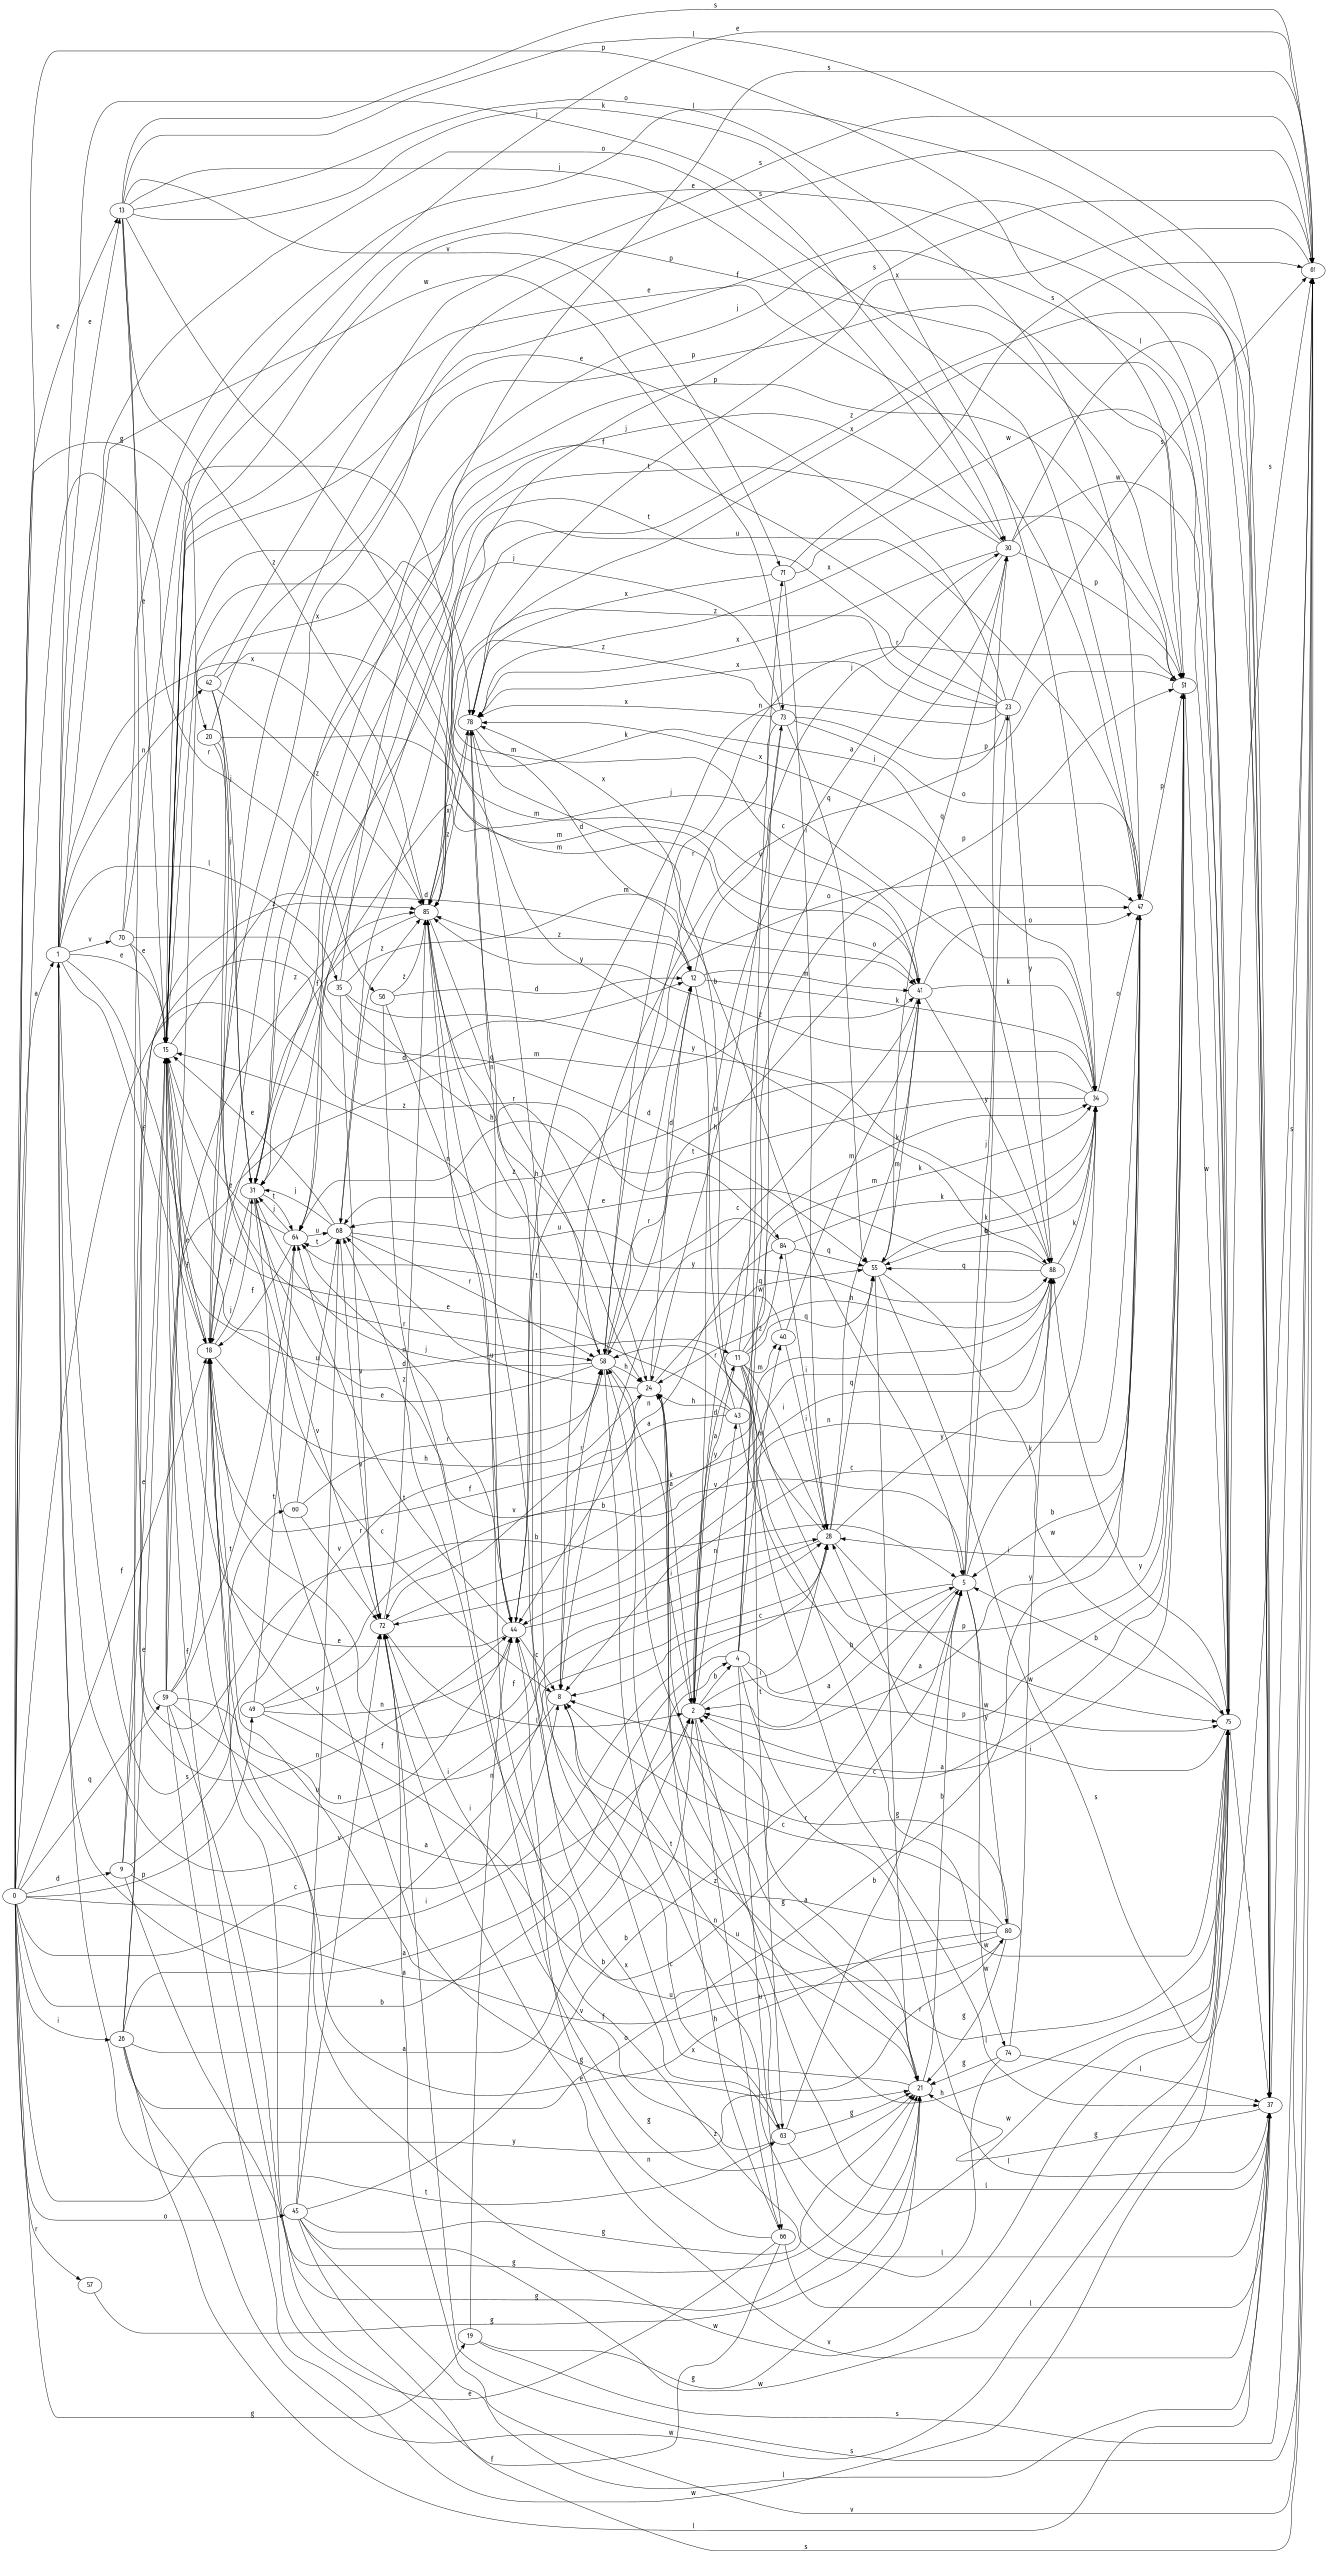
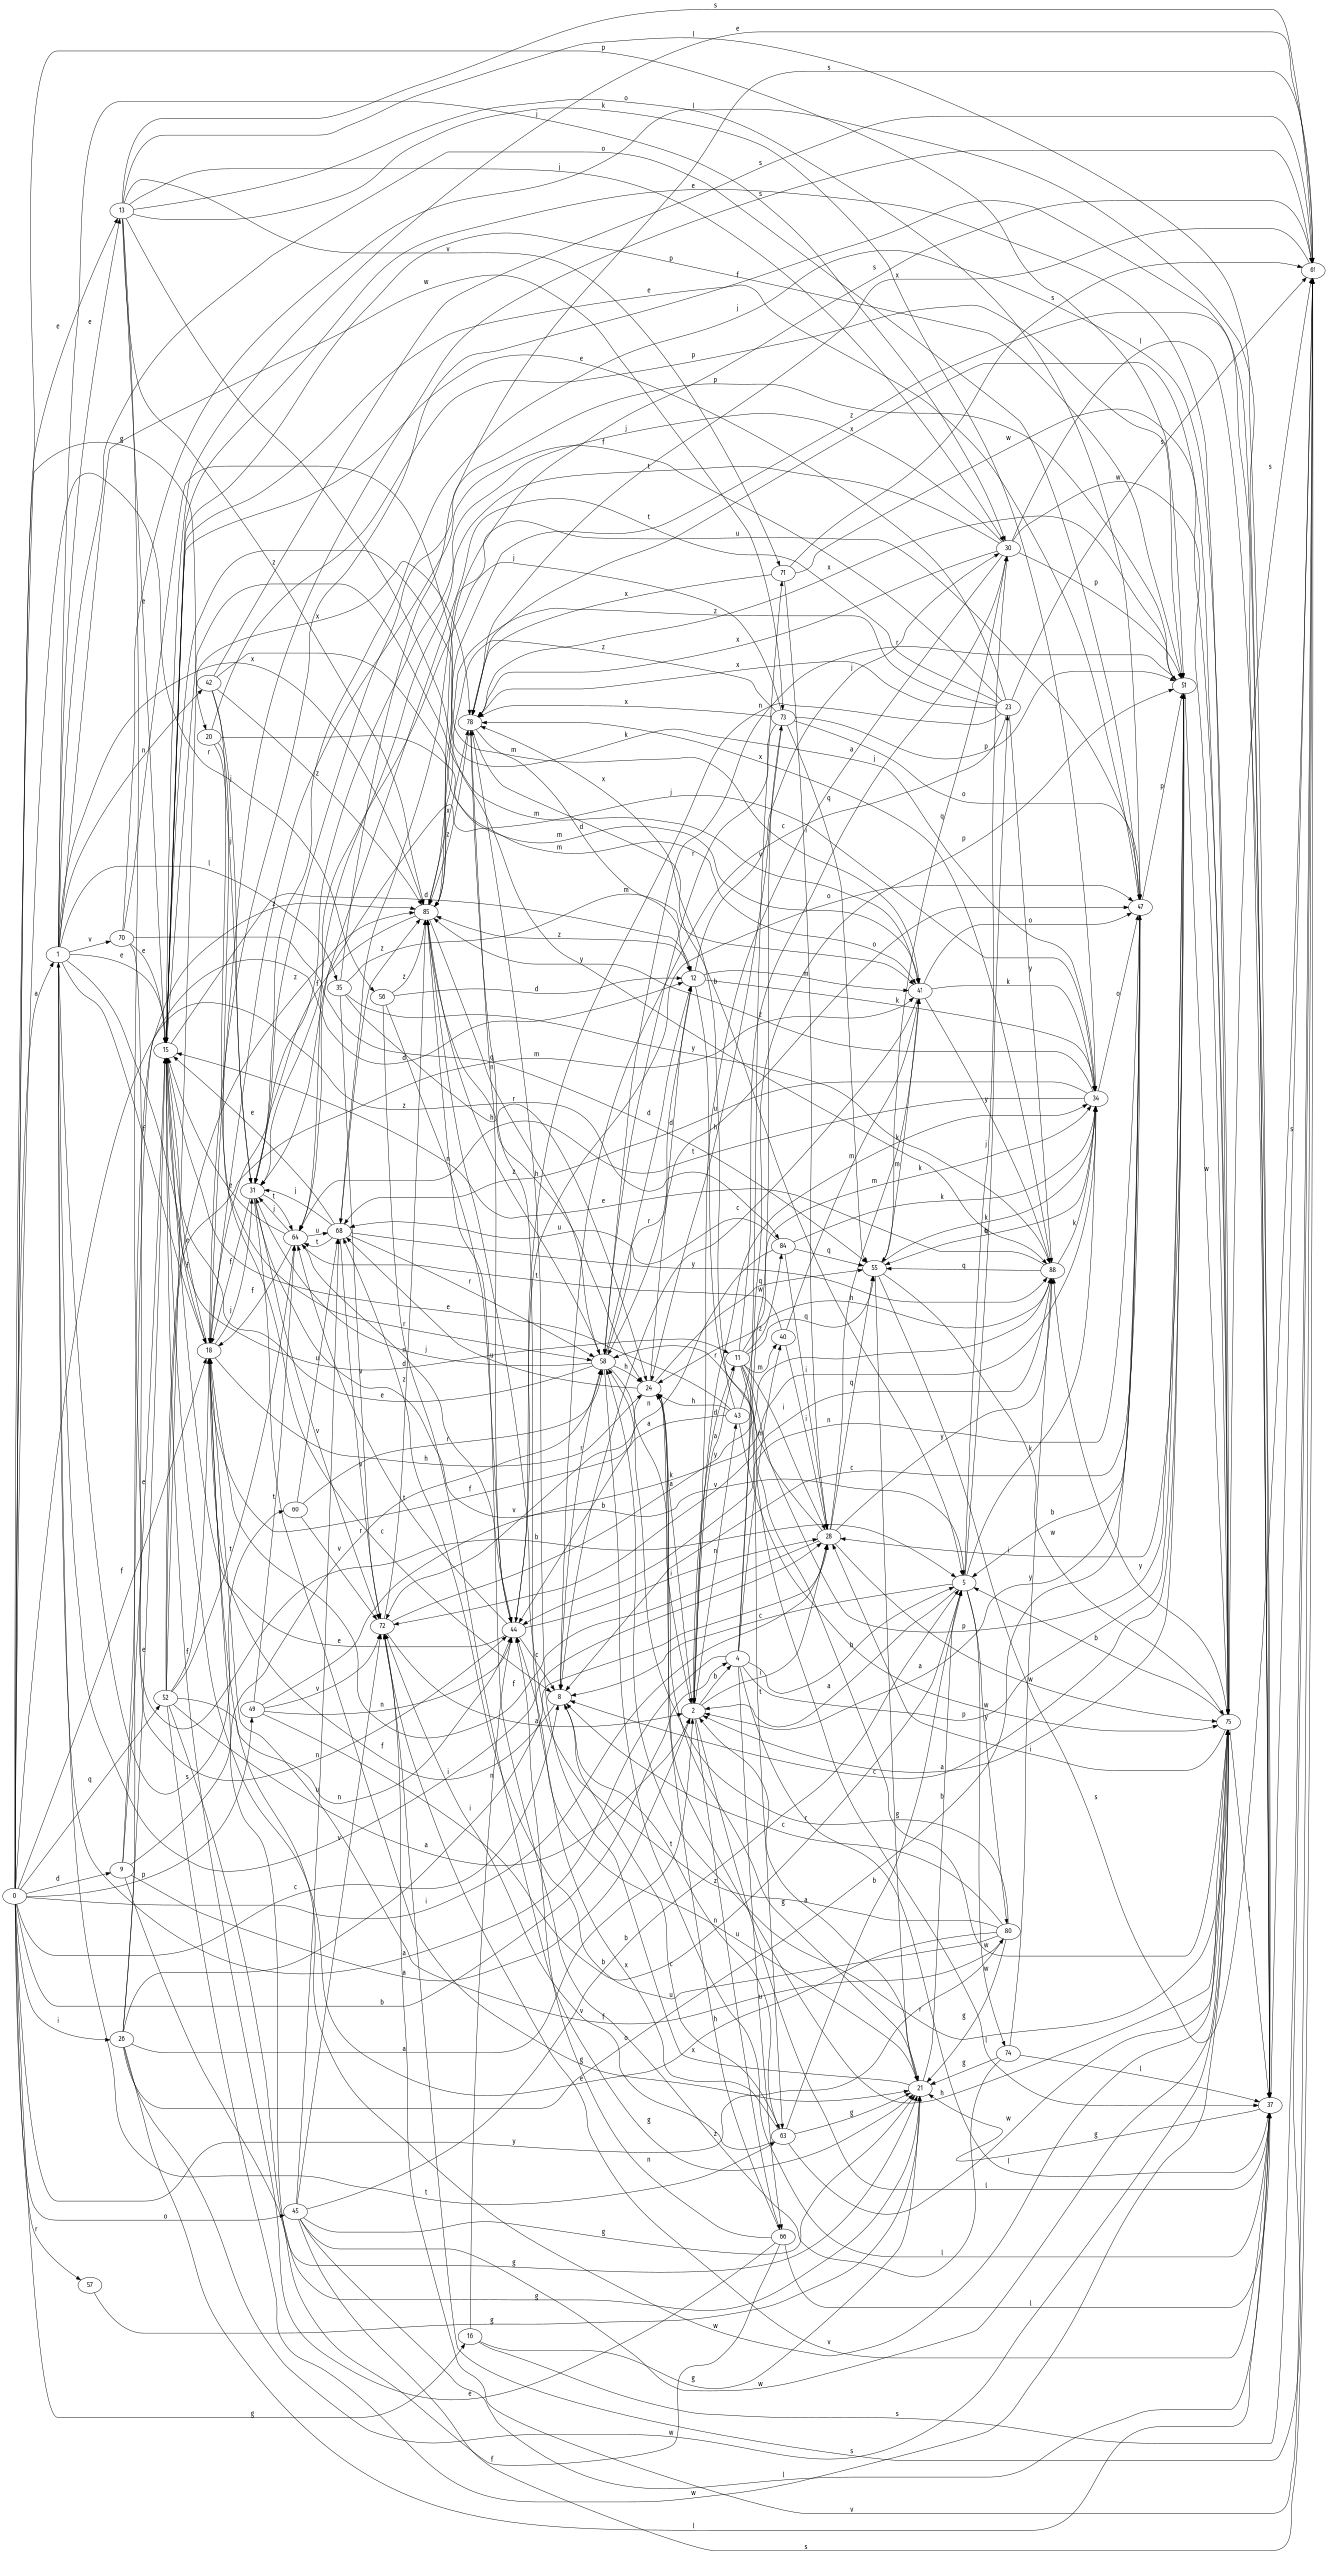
  strict digraph {
    fontname="Fira Sans"
    rankdir=LR
    node [fontname="Fira Sans"]
    edge [fontname="Fira Sans"]
    0
    1
    4
    8
    9
    13
    18
-   19
+   19 [label=16]
    20
    26
    28
    45
    49
    51
-   52 [label=59]
+   52
    56
    57
    80
    84
    11
    15
    30
    35
    42
    47
    60
    63
    70
    73
    85
    37
    66
    5
    40
    71
    58
    2
    12
    21
    34
    61
    n42 [label=88]
    75
    24
    31
    44
    41
    55
    68
    72
    64
    78
    43
    23
    74
    0 -> 1 [label=a]
    0 -> 4 [label=b]
    0 -> 8 [label=c]
    0 -> 9 [label=d]
    0 -> 13 [label=e]
    0 -> 18 [label=f]
    0 -> 19 [label=g]
    0 -> 20 [label=g]
    0 -> 26 [label=i]
    0 -> 28 [label=i]
    0 -> 45 [label=o]
    0 -> 49 [label=p]
    0 -> 51 [label=p]
    0 -> 52 [label=q]
    0 -> 56 [label=r]
    0 -> 57 [label=r]
    0 -> 80 [label=y]
    0 -> 84 [label=z]
    1 -> 13 [label=e]
    1 -> 18 [label=f]
    1 -> 28 [label=i]
    1 -> 11 [label=d]
    1 -> 15 [label=e]
    1 -> 30 [label=j]
    1 -> 35 [label=l]
    1 -> 42 [label=n]
    1 -> 47 [label=o]
    1 -> 60 [label=s]
    1 -> 63 [label=t]
    1 -> 70 [label=v]
    1 -> 73 [label=w]
    1 -> 85 [label=x]
    4 -> 1 [label=a]
    4 -> 51 [label=p]
    4 -> 73 [label=w]
    4 -> 37 [label=l]
    4 -> 66 [label=u]
    4 -> 5 [label=b]
    4 -> 40 [label=m]
    4 -> 71 [label=v]
    8 -> 18 [label=f]
    8 -> 63 [label=t]
    8 -> 58 [label=r]
    9 -> 15 [label=e]
    9 -> 58 [label=r]
    9 -> 2 [label=a]
    9 -> 12 [label=d]
    9 -> 21 [label=g]
    13 -> 15 [label=e]
    13 -> 30 [label=j]
    13 -> 47 [label=o]
    13 -> 85 [label=z]
    13 -> 37 [label=l]
    13 -> 5 [label=b]
    13 -> 71 [label=v]
    13 -> 34 [label=k]
    13 -> 61 [label=s]
    13 -> n42 [label=y]
    18 -> 15 [label=e]
    18 -> 61 [label=s]
    18 -> 75 [label=w]
    18 -> 24 [label=h]
    18 -> 31 [label=j]
    19 -> 21 [label=g]
    19 -> 61 [label=s]
    19 -> 44 [label=n]
    20 -> 51 [label=p]
    20 -> 58 [label=r]
    20 -> 31 [label=j]
    20 -> 41 [label=m]
    26 -> 28 [label=i]
    26 -> 15 [label=e]
    26 -> 47 [label=o]
    26 -> 85 [label=z]
    26 -> 37 [label=l]
    26 -> 2 [label=a]
    26 -> 75 [label=w]
    28 -> 18 [label=f]
    28 -> 58 [label=r]
    28 -> n42 [label=y]
    28 -> 75 [label=w]
    28 -> 41 [label=m]
    28 -> 55 [label=q]
    45 -> 37 [label=l]
    45 -> 5 [label=b]
    45 -> 21 [label=g]
    45 -> 61 [label=s]
    45 -> 75 [label=w]
    45 -> 68 [label=u]
    45 -> 72 [label=v]
    49 -> 5 [label=b]
    49 -> 34 [label=k]
    49 -> 44 [label=n]
    49 -> 72 [label=v]
    49 -> 64 [label=t]
    51 -> 8 [label=c]
    51 -> 28 [label=i]
    51 -> 58 [label=r]
    51 -> 2 [label=a]
    51 -> 75 [label=w]
    51 -> 78 [label=x]
    52 -> 18 [label=f]
    52 -> 85 [label=z]
    52 -> 2 [label=a]
    52 -> 21 [label=g]
    52 -> 75 [label=w]
    52 -> 44 [label=n]
    52 -> 41 [label=m]
    52 -> 64 [label=t]
    52 -> 78 [label=x]
    56 -> 85 [label=z]
    56 -> 12 [label=d]
    56 -> 21 [label=g]
    56 -> 44 [label=n]
    57 -> 21 [label=g]
    80 -> 8 [label=c]
    80 -> 18 [label=f]
    80 -> 15 [label=e]
    80 -> 85 [label=z]
    80 -> 58 [label=r]
    80 -> 21 [label=g]
    80 -> 68 [label=u]
    84 -> 28 [label=i]
    84 -> 34 [label=k]
    84 -> 44 [label=n]
    84 -> 55 [label=q]
    84 -> 68 [label=u]
    11 -> 28 [label=i]
    11 -> 51 [label=p]
    11 -> 84 [label=z]
    11 -> 30 [label=j]
    11 -> 63 [label=t]
    11 -> 40 [label=m]
    11 -> 2 [label=a]
    11 -> 34 [label=k]
    11 -> 75 [label=w]
    11 -> 55 [label=q]
    15 -> 18 [label=f]
    15 -> 51 [label=p]
    15 -> 12 [label=d]
    15 -> 34 [label=k]
    15 -> 41 [label=m]
    30 -> 51 [label=p]
    30 -> 37 [label=l]
    30 -> 2 [label=a]
    30 -> 75 [label=w]
    30 -> 31 [label=j]
    30 -> 55 [label=q]
    30 -> 64 [label=t]
    30 -> 78 [label=x]
    35 -> 61 [label=s]
    35 -> n42 [label=y]
    35 -> 24 [label=h]
    35 -> 41 [label=m]
    35 -> 72 [label=v]
    42 -> 8 [label=c]
    42 -> 85 [label=z]
    42 -> 61 [label=s]
    42 -> 31 [label=j]
    42 -> 41 [label=m]
    47 -> 8 [label=c]
    47 -> 51 [label=p]
    47 -> 15 [label=e]
    47 -> 5 [label=b]
    47 -> 2 [label=a]
    47 -> 44 [label=n]
    47 -> 68 [label=u]
    60 -> 58 [label=r]
    60 -> 68 [label=u]
    60 -> 72 [label=v]
    63 -> 8 [label=c]
    63 -> 5 [label=b]
    63 -> 21 [label=g]
    63 -> 75 [label=w]
    63 -> 72 [label=v]
    63 -> 78 [label=x]
    70 -> 15 [label=e]
    70 -> 37 [label=l]
    70 -> 44 [label=n]
    70 -> 41 [label=m]
    70 -> 55 [label=q]
    73 -> 51 [label=p]
    73 -> 47 [label=o]
    73 -> 85 [label=z]
    73 -> 58 [label=r]
    73 -> 24 [label=h]
    73 -> 31 [label=j]
    73 -> 55 [label=q]
    73 -> 78 [label=x]
    85 -> 18 [label=f]
    85 -> 58 [label=r]
    85 -> 61 [label=s]
    85 -> 24 [label=h]
    85 -> 78 [label=x]
    37 -> 18 [label=f]
    37 -> 85 [label=z]
    37 -> 21 [label=g]
    37 -> 61 [label=s]
    37 -> 72 [label=v]
    66 -> 18 [label=f]
    66 -> 15 [label=e]
    66 -> 37 [label=l]
    66 -> 24 [label=h]
    66 -> 44 [label=n]
    5 -> 8 [label=c]
    5 -> 80 [label=y]
    5 -> 30 [label=j]
    5 -> 2 [label=a]
    5 -> 34 [label=k]
    5 -> 23 [label=h]
    5 -> 74 [label=w]
    40 -> 28 [label=i]
    40 -> 41 [label=m]
    40 -> 64 [label=t]
    71 -> 28 [label=i]
    71 -> 61 [label=s]
    71 -> 75 [label=w]
    71 -> 78 [label=x]
    58 -> 15 [label=e]
    58 -> 47 [label=o]
    58 -> 85 [label=z]
    58 -> 37 [label=l]
    58 -> 2 [label=a]
    58 -> 12 [label=d]
    58 -> 24 [label=h]
    58 -> 31 [label=j]
    2 -> 4 [label=b]
    2 -> 28 [label=i]
    2 -> 11 [label=d]
    2 -> 37 [label=l]
    2 -> 66 [label=u]
    2 -> 34 [label=k]
    2 -> 43 [label=n]
    12 -> 30 [label=j]
    12 -> 85 [label=z]
    12 -> 37 [label=l]
    12 -> 58 [label=r]
    12 -> 34 [label=k]
    12 -> 41 [label=m]
    21 -> 5 [label=b]
    21 -> 2 [label=a]
    21 -> 44 [label=n]
    21 -> 78 [label=x]
    34 -> 47 [label=o]
    34 -> 85 [label=z]
    34 -> 31 [label=j]
    34 -> 55 [label=q]
    34 -> 68 [label=u]
    34 -> 64 [label=t]
    61 -> 15 [label=e]
    61 -> 72 [label=v]
    61 -> 78 [label=x]
    n42 -> 15 [label=e]
    n42 -> 34 [label=k]
    n42 -> 24 [label=h]
    n42 -> 55 [label=q]
    n42 -> 72 [label=v]
    n42 -> 78 [label=x]
    75 -> 28 [label=i]
    75 -> 15 [label=e]
    75 -> 37 [label=l]
    75 -> 5 [label=b]
    75 -> 58 [label=r]
    75 -> 61 [label=s]
    75 -> n42 [label=y]
    75 -> 24 [label=h]
    75 -> 31 [label=j]
    75 -> 78 [label=x]
    24 -> 2 [label=a]
    24 -> 12 [label=d]
    24 -> 21 [label=g]
    24 -> 55 [label=q]
    24 -> 68 [label=u]
    24 -> 72 [label=v]
    31 -> 18 [label=f]
    31 -> 51 [label=p]
    31 -> 5 [label=b]
    31 -> 21 [label=g]
    31 -> 72 [label=v]
    31 -> 64 [label=t]
    44 -> 8 [label=c]
    44 -> 28 [label=i]
    44 -> 15 [label=e]
    44 -> 47 [label=o]
    44 -> 64 [label=t]
    41 -> 8 [label=c]
    41 -> 47 [label=o]
    41 -> 34 [label=k]
    41 -> n42 [label=y]
    55 -> 21 [label=g]
    55 -> 34 [label=k]
    55 -> 61 [label=s]
    55 -> 75 [label=w]
    55 -> 41 [label=m]
    68 -> 15 [label=e]
    68 -> 85 [label=z]
    68 -> 58 [label=r]
    68 -> n42 [label=y]
    68 -> 31 [label=j]
    68 -> 72 [label=v]
    68 -> 64 [label=t]
    72 -> 85 [label=z]
-   72 -> 2 [label=l]
+   72 -> 2 [label=a]
    72 -> 61 [label=s]
    72 -> n42 [label=y]
    64 -> 18 [label=f]
    64 -> 15 [label=e]
    64 -> 31 [label=j]
    64 -> 44 [label=n]
    64 -> 68 [label=u]
    78 -> 85 [label=z]
    78 -> 5 [label=b]
    78 -> 12 [label=d]
    78 -> 44 [label=n]
    43 -> 18 [label=f]
    43 -> 51 [label=p]
    43 -> 15 [label=e]
    43 -> 75 [label=w]
    43 -> 24 [label=h]
    43 -> 78 [label=x]
    23 -> 8 [label=c]
    23 -> 18 [label=f]
    23 -> 15 [label=e]
    23 -> 85 [label=z]
    23 -> 61 [label=s]
    23 -> n42 [label=y]
    23 -> 44 [label=n]
    23 -> 64 [label=t]
    23 -> 78 [label=x]
    74 -> 85 [label=z]
    74 -> 37 [label=l]
    74 -> 21 [label=g]
    74 -> n42 [label=y]
  }
